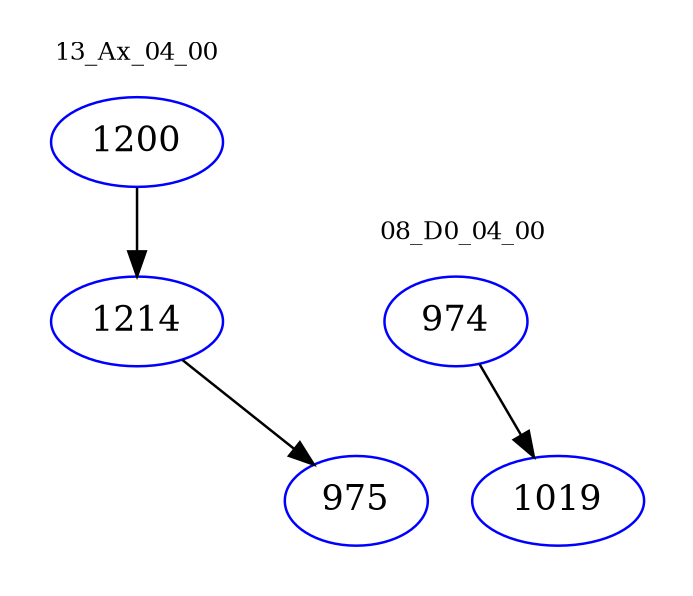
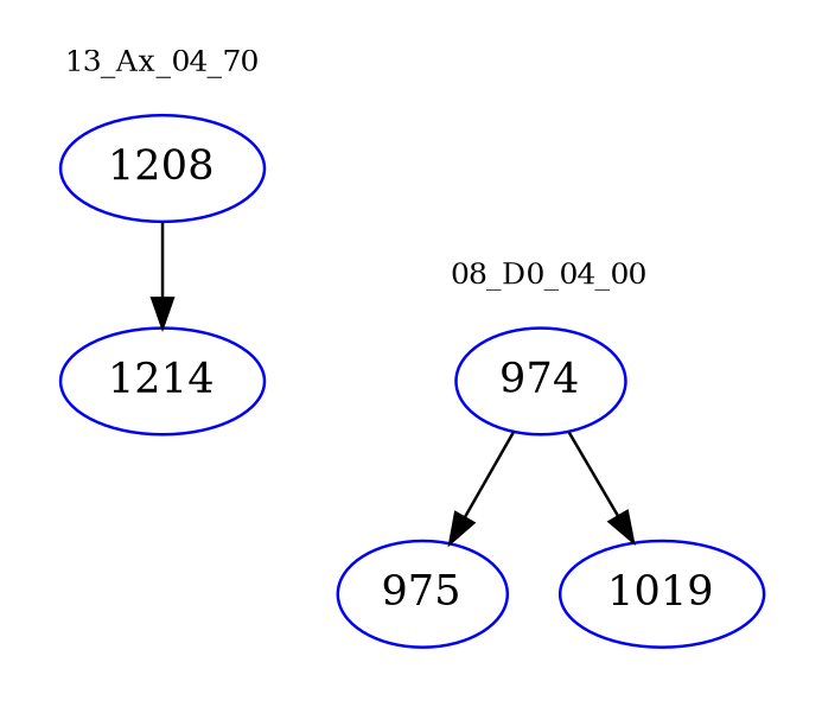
  digraph {
    node [color=blue]
    edge [color=black]
-   n1 [label=1200]
+   n1 [label=1208]
    n2 [label=1214]
    n3 [label=974]
    n4 [label=975]
    n5 [label=1019]
    subgraph cluster_1 {
      color=white
      fontsize=10
-     label="13_Ax_04_00"
+     label="13_Ax_04_70"
      n1
      n2
    }
    subgraph cluster_2 {
      color=white
      fontsize=10
      label="08_D0_04_00"
      n3
      n4
      n5
    }
    n1 -> n2
-   n2 -> n4
+   n3 -> n4
    n3 -> n5
  }
